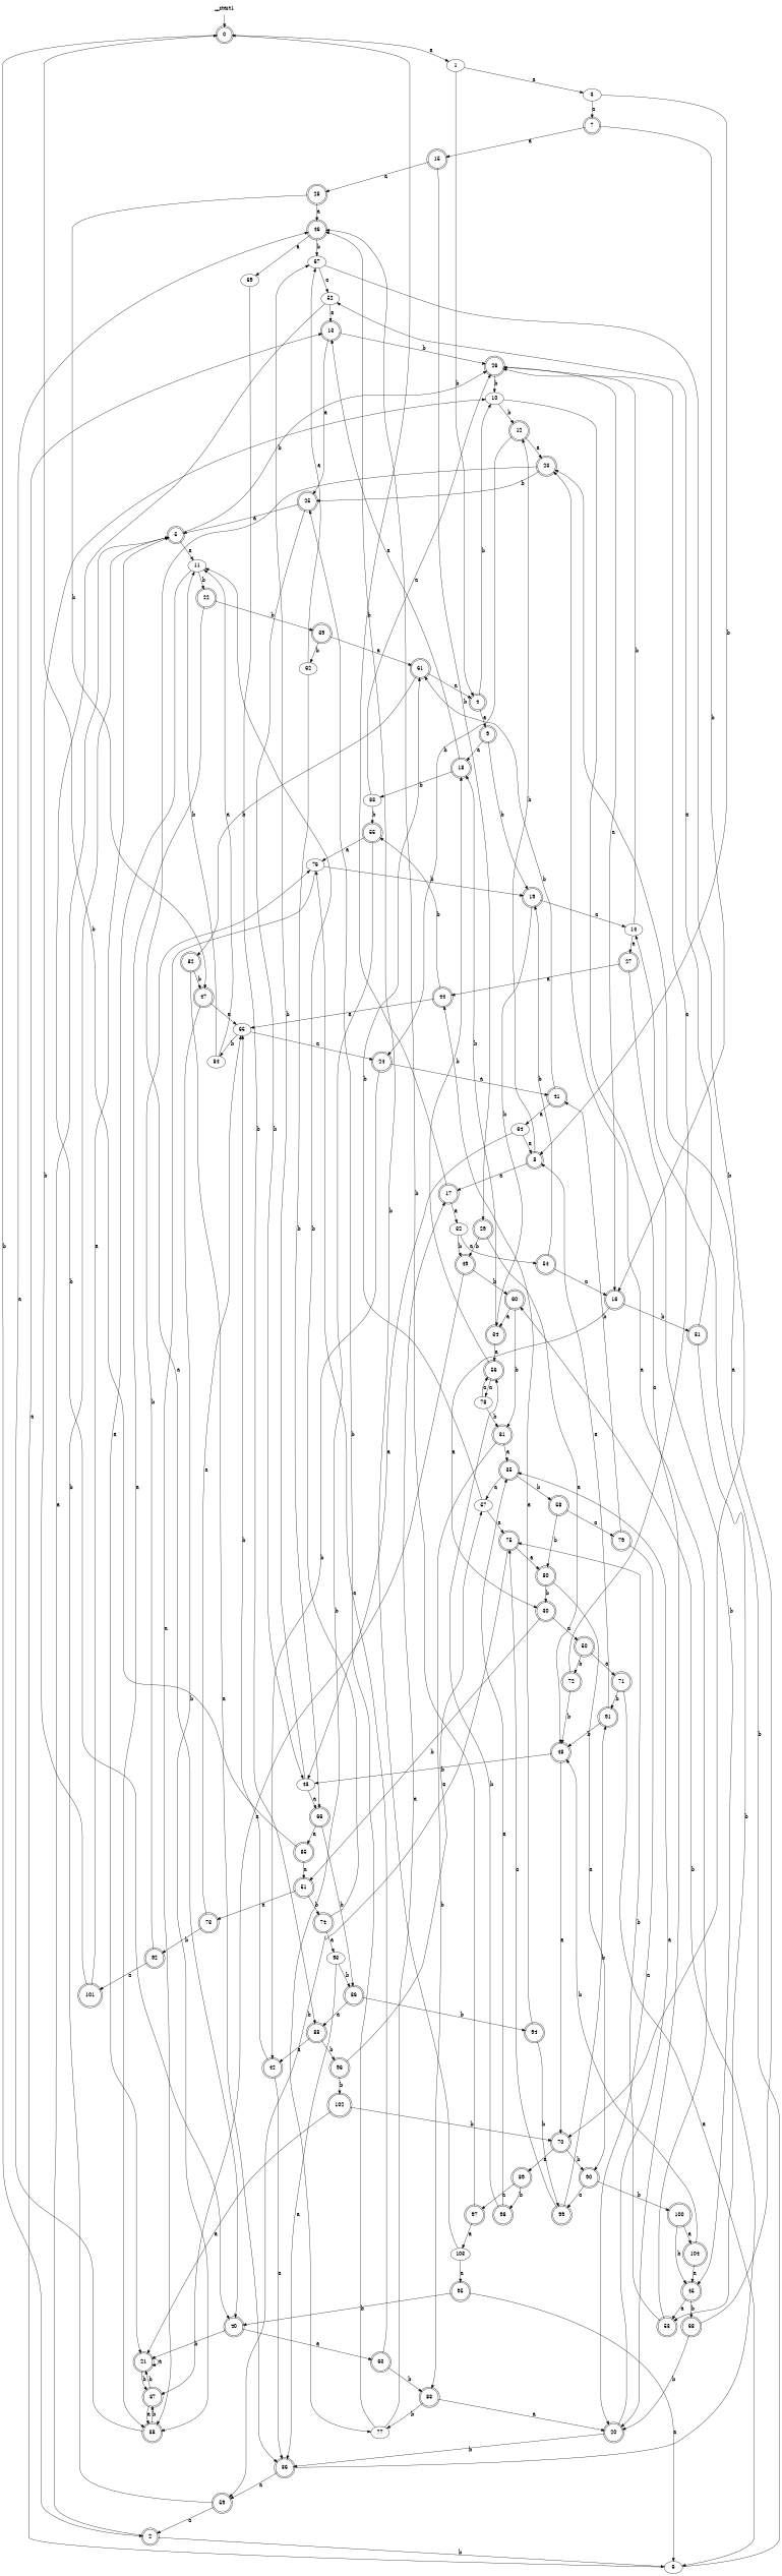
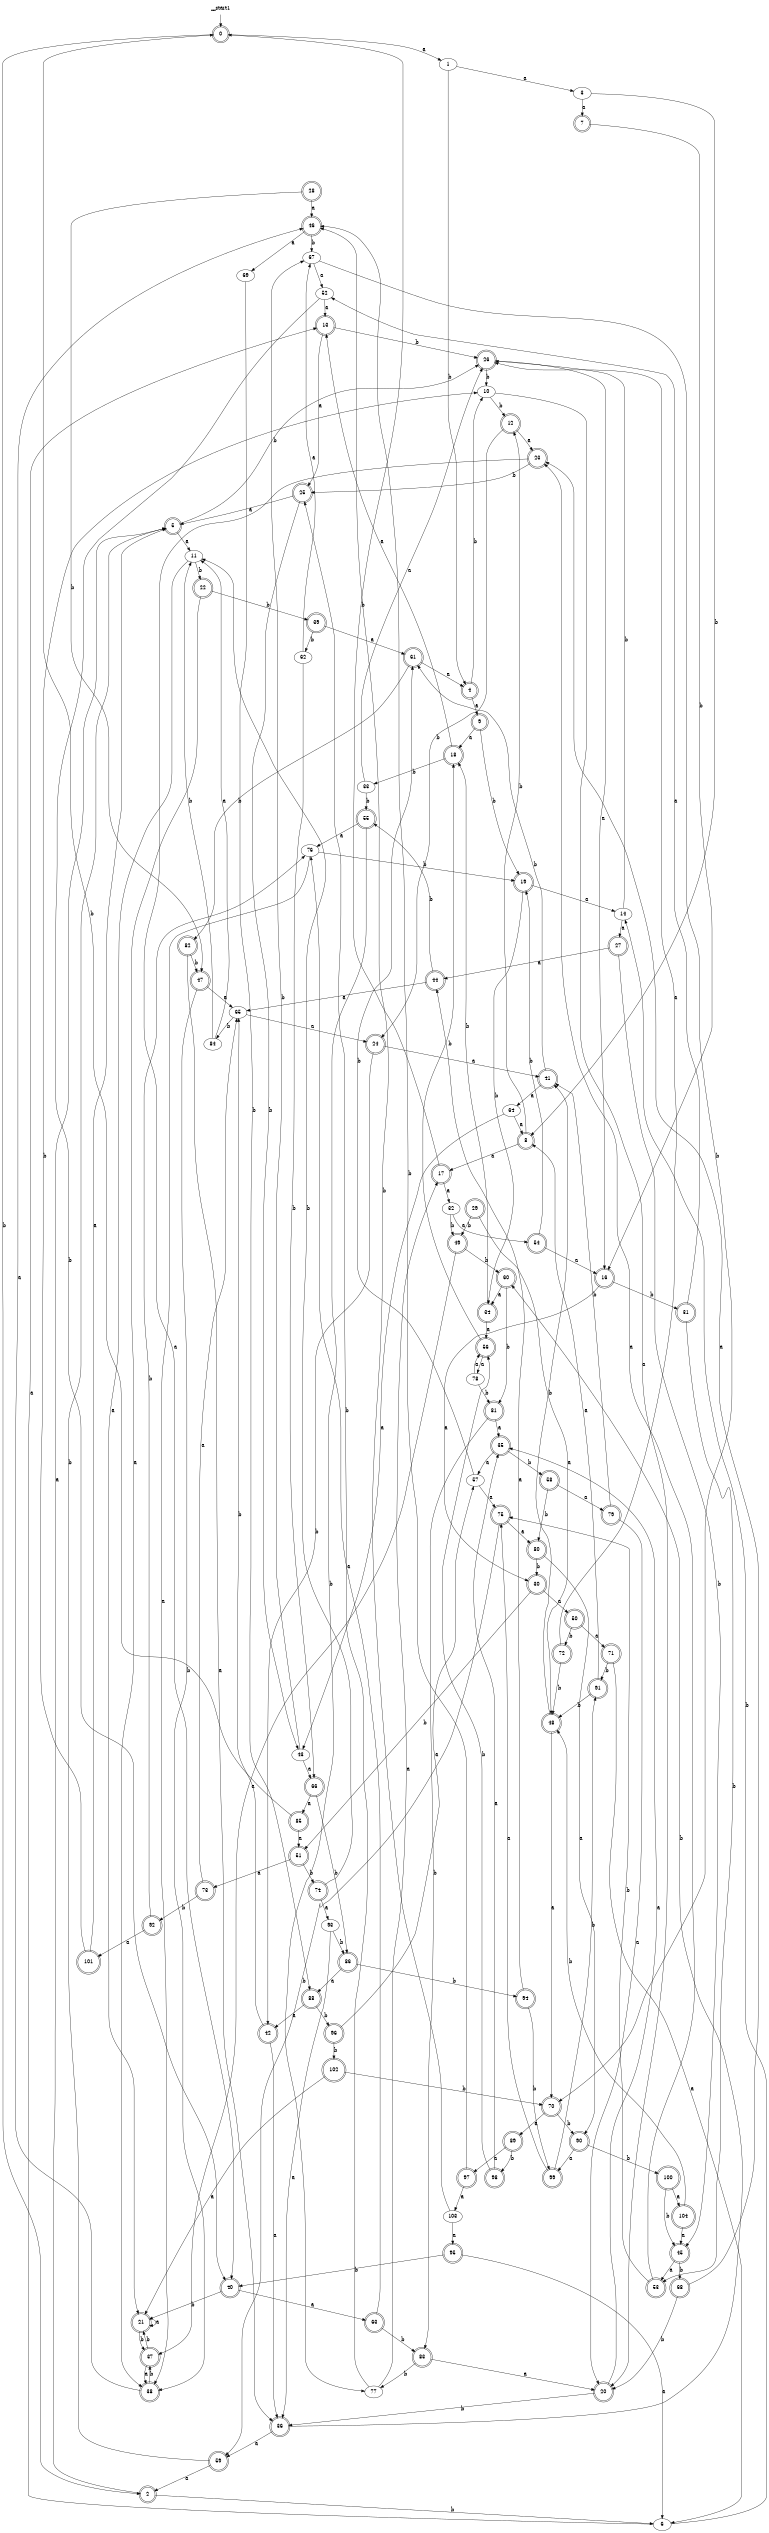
  digraph {
    node [shape=doublecircle]
    n1 [label=__start1 shape=none]
    0
    1 [shape=""]
    2
    3 [shape=""]
    4
    5
    6 [shape=""]
    7
    8
    9
    10 [shape=""]
    11 [shape=""]
    26
    13
    14 [shape=""]
-   15
    16
    12
    17
    18
    19
    20
    21
    22
    23
    24
    25
    27
    28
    29
    30
    31
    32 [shape=""]
    33 [shape=""]
    34
    35
    36
    37
    38
    39
    40
    41
    42
    43 [shape=""]
    44
    45
    46
    47
    48
    49
    50
    51
    52 [shape=""]
    53
    54
    55
    56
    57 [shape=""]
    58
    59
    60
    61
    62 [shape=""]
    63
    64 [shape=""]
    65 [shape=""]
    66
    67 [shape=""]
    68
    69 [shape=""]
    70
    71
    72
    73
    74
    75
    76 [shape=""]
    77 [shape=""]
    78 [shape=""]
    79
    80
    81
    82
    83
    84 [shape=""]
    85
    86
    88
    89
    90
    91
    92
    93 [shape=""]
    94
    96
    97
    98
    99
    100
    101
    95
    102
    103 [shape=""]
    104
    n1 -> 0
    0 -> 1 [label=a]
    0 -> 2 [label=b]
    1 -> 3 [label=a]
    1 -> 4 [label=b]
    2 -> 5 [label=a]
    2 -> 6 [label=b]
    3 -> 7 [label=a]
    3 -> 8 [label=b]
    4 -> 9 [label=a]
    4 -> 10 [label=b]
    5 -> 11 [label=a]
    5 -> 26 [label=b]
    6 -> 13 [label=a]
    6 -> 14 [label=b]
-   7 -> 15 [label=a]
    7 -> 16 [label=b]
    8 -> 12 [label=b]
    8 -> 17 [label=a]
    9 -> 18 [label=a]
    9 -> 19 [label=b]
    10 -> 12 [label=b]
    10 -> 20 [label=a]
    11 -> 21 [label=a]
    11 -> 22 [label=b]
    26 -> 10 [label=b]
    26 -> 16 [label=a]
    13 -> 26 [label=b]
    13 -> 25 [label=a]
    14 -> 26 [label=b]
    14 -> 27 [label=a]
-   15 -> 28 [label=a]
-   15 -> 29 [label=b]
    16 -> 30 [label=a]
    16 -> 31 [label=b]
    12 -> 23 [label=a]
    12 -> 24 [label=b]
    17 -> 0 [label=b]
    17 -> 32 [label=a]
    18 -> 13 [label=a]
    18 -> 33 [label=b]
    19 -> 14 [label=a]
    19 -> 34 [label=b]
    20 -> 35 [label=a]
    20 -> 36 [label=b]
    21 -> 21 [label=a]
    21 -> 37 [label=b]
    22 -> 38 [label=a]
    22 -> 39 [label=b]
    23 -> 25 [label=b]
    23 -> 40 [label=a]
    24 -> 41 [label=a]
    24 -> 42 [label=b]
    25 -> 5 [label=a]
    25 -> 43 [label=b]
    27 -> 44 [label=a]
    27 -> 45 [label=b]
    28 -> 46 [label=a]
    28 -> 47 [label=b]
    29 -> 48 [label=a]
    29 -> 49 [label=b]
    30 -> 50 [label=a]
    30 -> 51 [label=b]
    31 -> 52 [label=a]
    31 -> 53 [label=b]
    32 -> 49 [label=b]
    32 -> 54 [label=a]
    33 -> 26 [label=a]
    33 -> 55 [label=b]
    34 -> 18 [label=b]
    34 -> 56 [label=a]
    35 -> 57 [label=a]
    35 -> 58 [label=b]
    36 -> 59 [label=a]
    36 -> 60 [label=b]
    37 -> 21 [label=b]
    37 -> 38 [label=a]
    38 -> 37 [label=b]
    38 -> 46 [label=a]
    39 -> 61 [label=a]
    39 -> 62 [label=b]
    40 -> 21 [label=b]
    40 -> 63 [label=a]
    41 -> 61 [label=b]
    41 -> 64 [label=a]
    42 -> 36 [label=a]
    42 -> 65 [label=b]
    43 -> 66 [label=a]
    43 -> 67 [label=b]
    44 -> 55 [label=b]
    44 -> 65 [label=a]
    45 -> 53 [label=a]
    45 -> 68 [label=b]
    46 -> 67 [label=b]
    46 -> 69 [label=a]
    47 -> 38 [label=b]
    47 -> 65 [label=a]
-   48 -> 43 [label=b]
+   48 -> 41 [label=b]
    48 -> 70 [label=a]
    49 -> 37 [label=a]
    49 -> 60 [label=b]
    50 -> 71 [label=a]
    50 -> 72 [label=b]
    51 -> 73 [label=a]
    51 -> 74 [label=b]
    52 -> 13 [label=a]
    52 -> 40 [label=b]
    53 -> 23 [label=a]
    53 -> 75 [label=b]
    54 -> 16 [label=a]
    54 -> 19 [label=b]
    55 -> 76 [label=a]
    55 -> 77 [label=b]
    56 -> 18 [label=b]
    56 -> 78 [label=a]
    57 -> 61 [label=b]
    57 -> 75 [label=a]
    58 -> 79 [label=a]
    58 -> 80 [label=b]
    59 -> 2 [label=a]
    59 -> 5 [label=b]
    60 -> 34 [label=a]
    60 -> 81 [label=b]
    61 -> 4 [label=a]
    61 -> 82 [label=b]
    62 -> 66 [label=b]
    62 -> 67 [label=a]
    63 -> 76 [label=a]
    63 -> 83 [label=b]
    64 -> 8 [label=a]
    64 -> 43 [label=a]
    65 -> 24 [label=a]
    65 -> 84 [label=b]
    66 -> 85 [label=a]
    66 -> 86 [label=b]
    67 -> 52 [label=a]
    67 -> 70 [label=b]
    68 -> 20 [label=b]
    68 -> 23 [label=a]
    69 -> 88 [label=b]
    70 -> 89 [label=a]
    70 -> 90 [label=b]
    71 -> 6 [label=a]
    71 -> 91 [label=b]
    72 -> 26 [label=a]
    72 -> 48 [label=b]
    73 -> 65 [label=a]
    73 -> 92 [label=b]
    74 -> 11 [label=b]
    74 -> 93 [label=a]
    75 -> 59 [label=b]
    75 -> 80 [label=a]
    76 -> 19 [label=b]
    76 -> 38 [label=a]
    77 -> 17 [label=a]
    77 -> 25 [label=b]
    78 -> 56 [label=a]
    78 -> 81 [label=b]
    79 -> 20 [label=a]
    79 -> 41 [label=b]
    80 -> 30 [label=b]
    80 -> 90 [label=a]
    81 -> 35 [label=a]
    81 -> 83 [label=b]
    82 -> 36 [label=a]
    82 -> 47 [label=b]
    83 -> 20 [label=a]
    83 -> 77 [label=b]
    84 -> 11 [label=a]
    84 -> 11 [label=b]
    85 -> 0 [label=b]
    85 -> 51 [label=a]
    86 -> 88 [label=a]
    86 -> 94 [label=b]
    88 -> 42 [label=a]
    88 -> 96 [label=b]
    89 -> 97 [label=a]
    89 -> 98 [label=b]
    90 -> 99 [label=a]
    90 -> 100 [label=b]
    91 -> 8 [label=a]
    91 -> 48 [label=b]
    92 -> 76 [label=b]
    92 -> 101 [label=a]
    93 -> 36 [label=a]
    93 -> 86 [label=b]
    94 -> 44 [label=a]
    94 -> 99 [label=b]
    96 -> 57 [label=a]
    96 -> 102 [label=b]
    97 -> 46 [label=b]
    97 -> 103 [label=a]
    98 -> 35 [label=a]
    98 -> 56 [label=b]
    99 -> 75 [label=a]
    99 -> 91 [label=b]
    100 -> 45 [label=b]
    100 -> 104 [label=a]
    101 -> 5 [label=a]
    101 -> 10 [label=b]
    95 -> 6 [label=a]
    95 -> 40 [label=b]
    102 -> 21 [label=a]
    102 -> 70 [label=b]
    103 -> 46 [label=b]
    103 -> 95 [label=a]
    104 -> 45 [label=a]
    104 -> 48 [label=b]
  }
